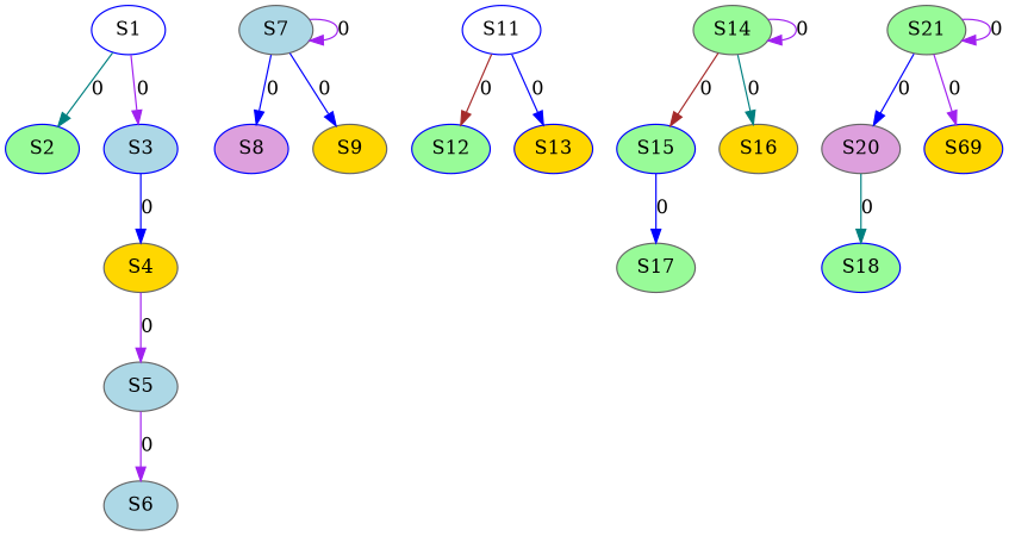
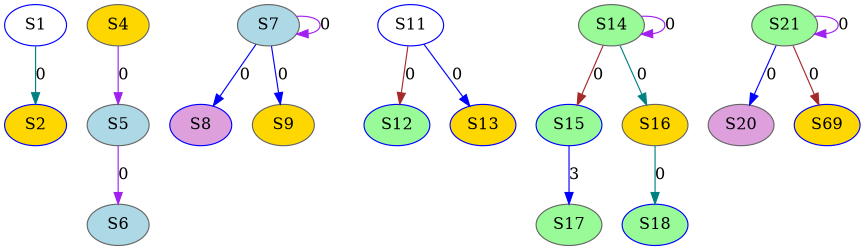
  strict digraph {
    node [color=blue fillcolor=gold style=filled]
    edge [color=purple]
    S1 [fillcolor=white]
-   S2 [fillcolor=palegreen]
-   S3 [fillcolor=lightblue]
+   S2
    S4 [color=gray40]
    S5 [color=gray40 fillcolor=lightblue]
    S6 [color=gray40 fillcolor=lightblue]
    S7 [color=gray40 fillcolor=lightblue]
    S8 [fillcolor=plum]
    S9 [color=gray40]
    S11 [fillcolor=white]
    S12 [fillcolor=palegreen]
    S13
    S14 [color=gray40 fillcolor=palegreen]
    S15 [fillcolor=palegreen]
    S16 [color=gray40]
    S17 [color=gray40 fillcolor=palegreen]
    S20 [color=gray40 fillcolor=plum]
    S18 [fillcolor=palegreen]
    S21 [color=gray40 fillcolor=palegreen]
    n20 [label=S69]
    S1 -> S2 [color=teal label=0]
-   S1 -> S3 [label=0]
-   S3 -> S4 [color=blue label=0]
    S4 -> S5 [label=0]
    S5 -> S6 [label=0]
    S7 -> S7 [label=0]
    S7 -> S8 [color=blue label=0]
    S7 -> S9 [color=blue label=0]
    S11 -> S12 [color=brown label=0]
    S11 -> S13 [color=blue label=0]
    S14 -> S14 [label=0]
    S14 -> S15 [color=brown label=0]
    S14 -> S16 [color=teal label=0]
-   S15 -> S17 [color=blue label=0]
-   S20 -> S18 [color=teal label=0]
+   S15 -> S17 [color=blue label=3]
+   S16 -> S18 [color=teal label=0]
    S21 -> S20 [color=blue label=0]
    S21 -> S21 [label=0]
-   S21 -> n20 [label=0]
+   S21 -> n20 [color=brown label=0]
  }
